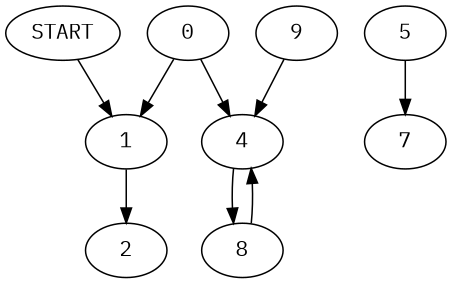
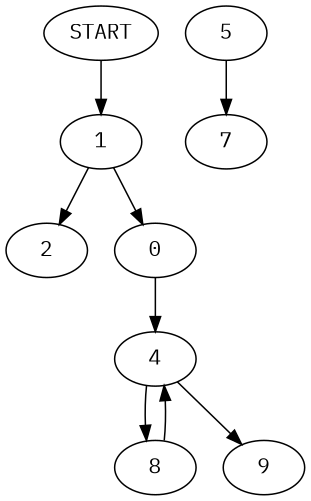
  digraph {
    fontname="IBM Plex Mono"
    node [fontname="IBM Plex Mono"]
    edge [fontname="IBM Plex Mono"]
    n1 [label=START]
    1
    2
    n4 [label=0]
    4
    5
    7
    8
    9
    n1 -> 1
    1 -> 2
-   n4 -> 1
+   1 -> n4
    n4 -> 4
    4 -> 8
-   9 -> 4
+   4 -> 9
    5 -> 7
    8 -> 4
  }
